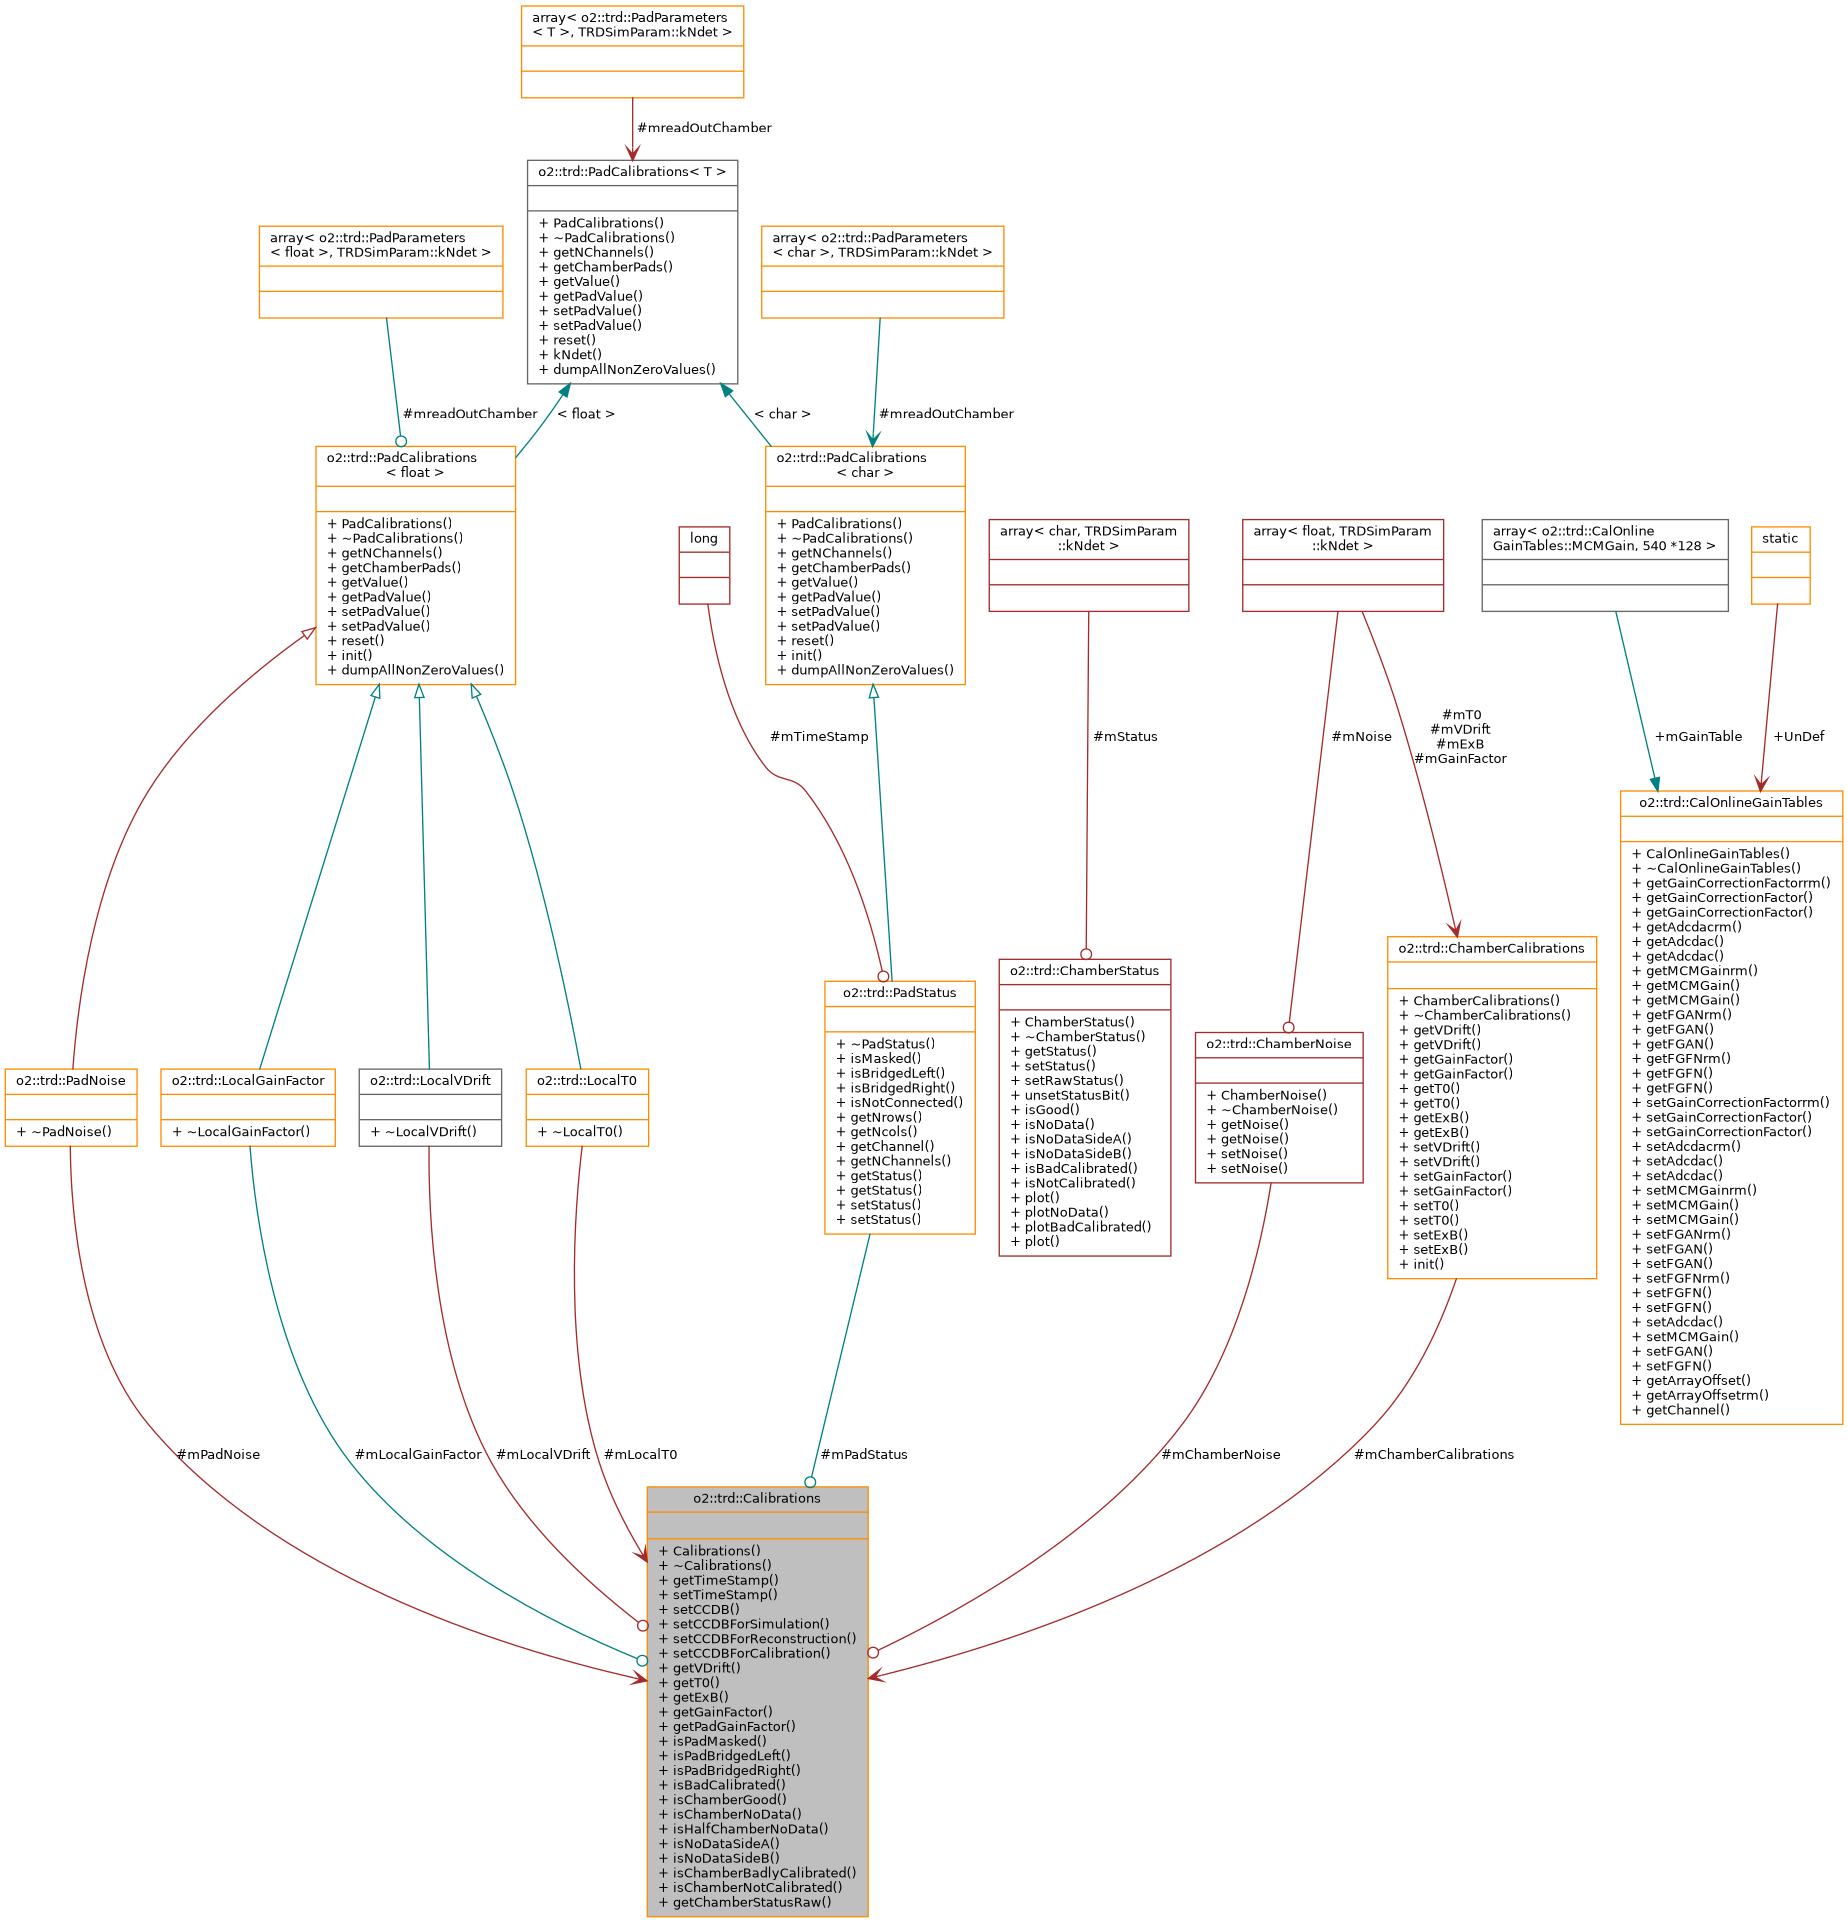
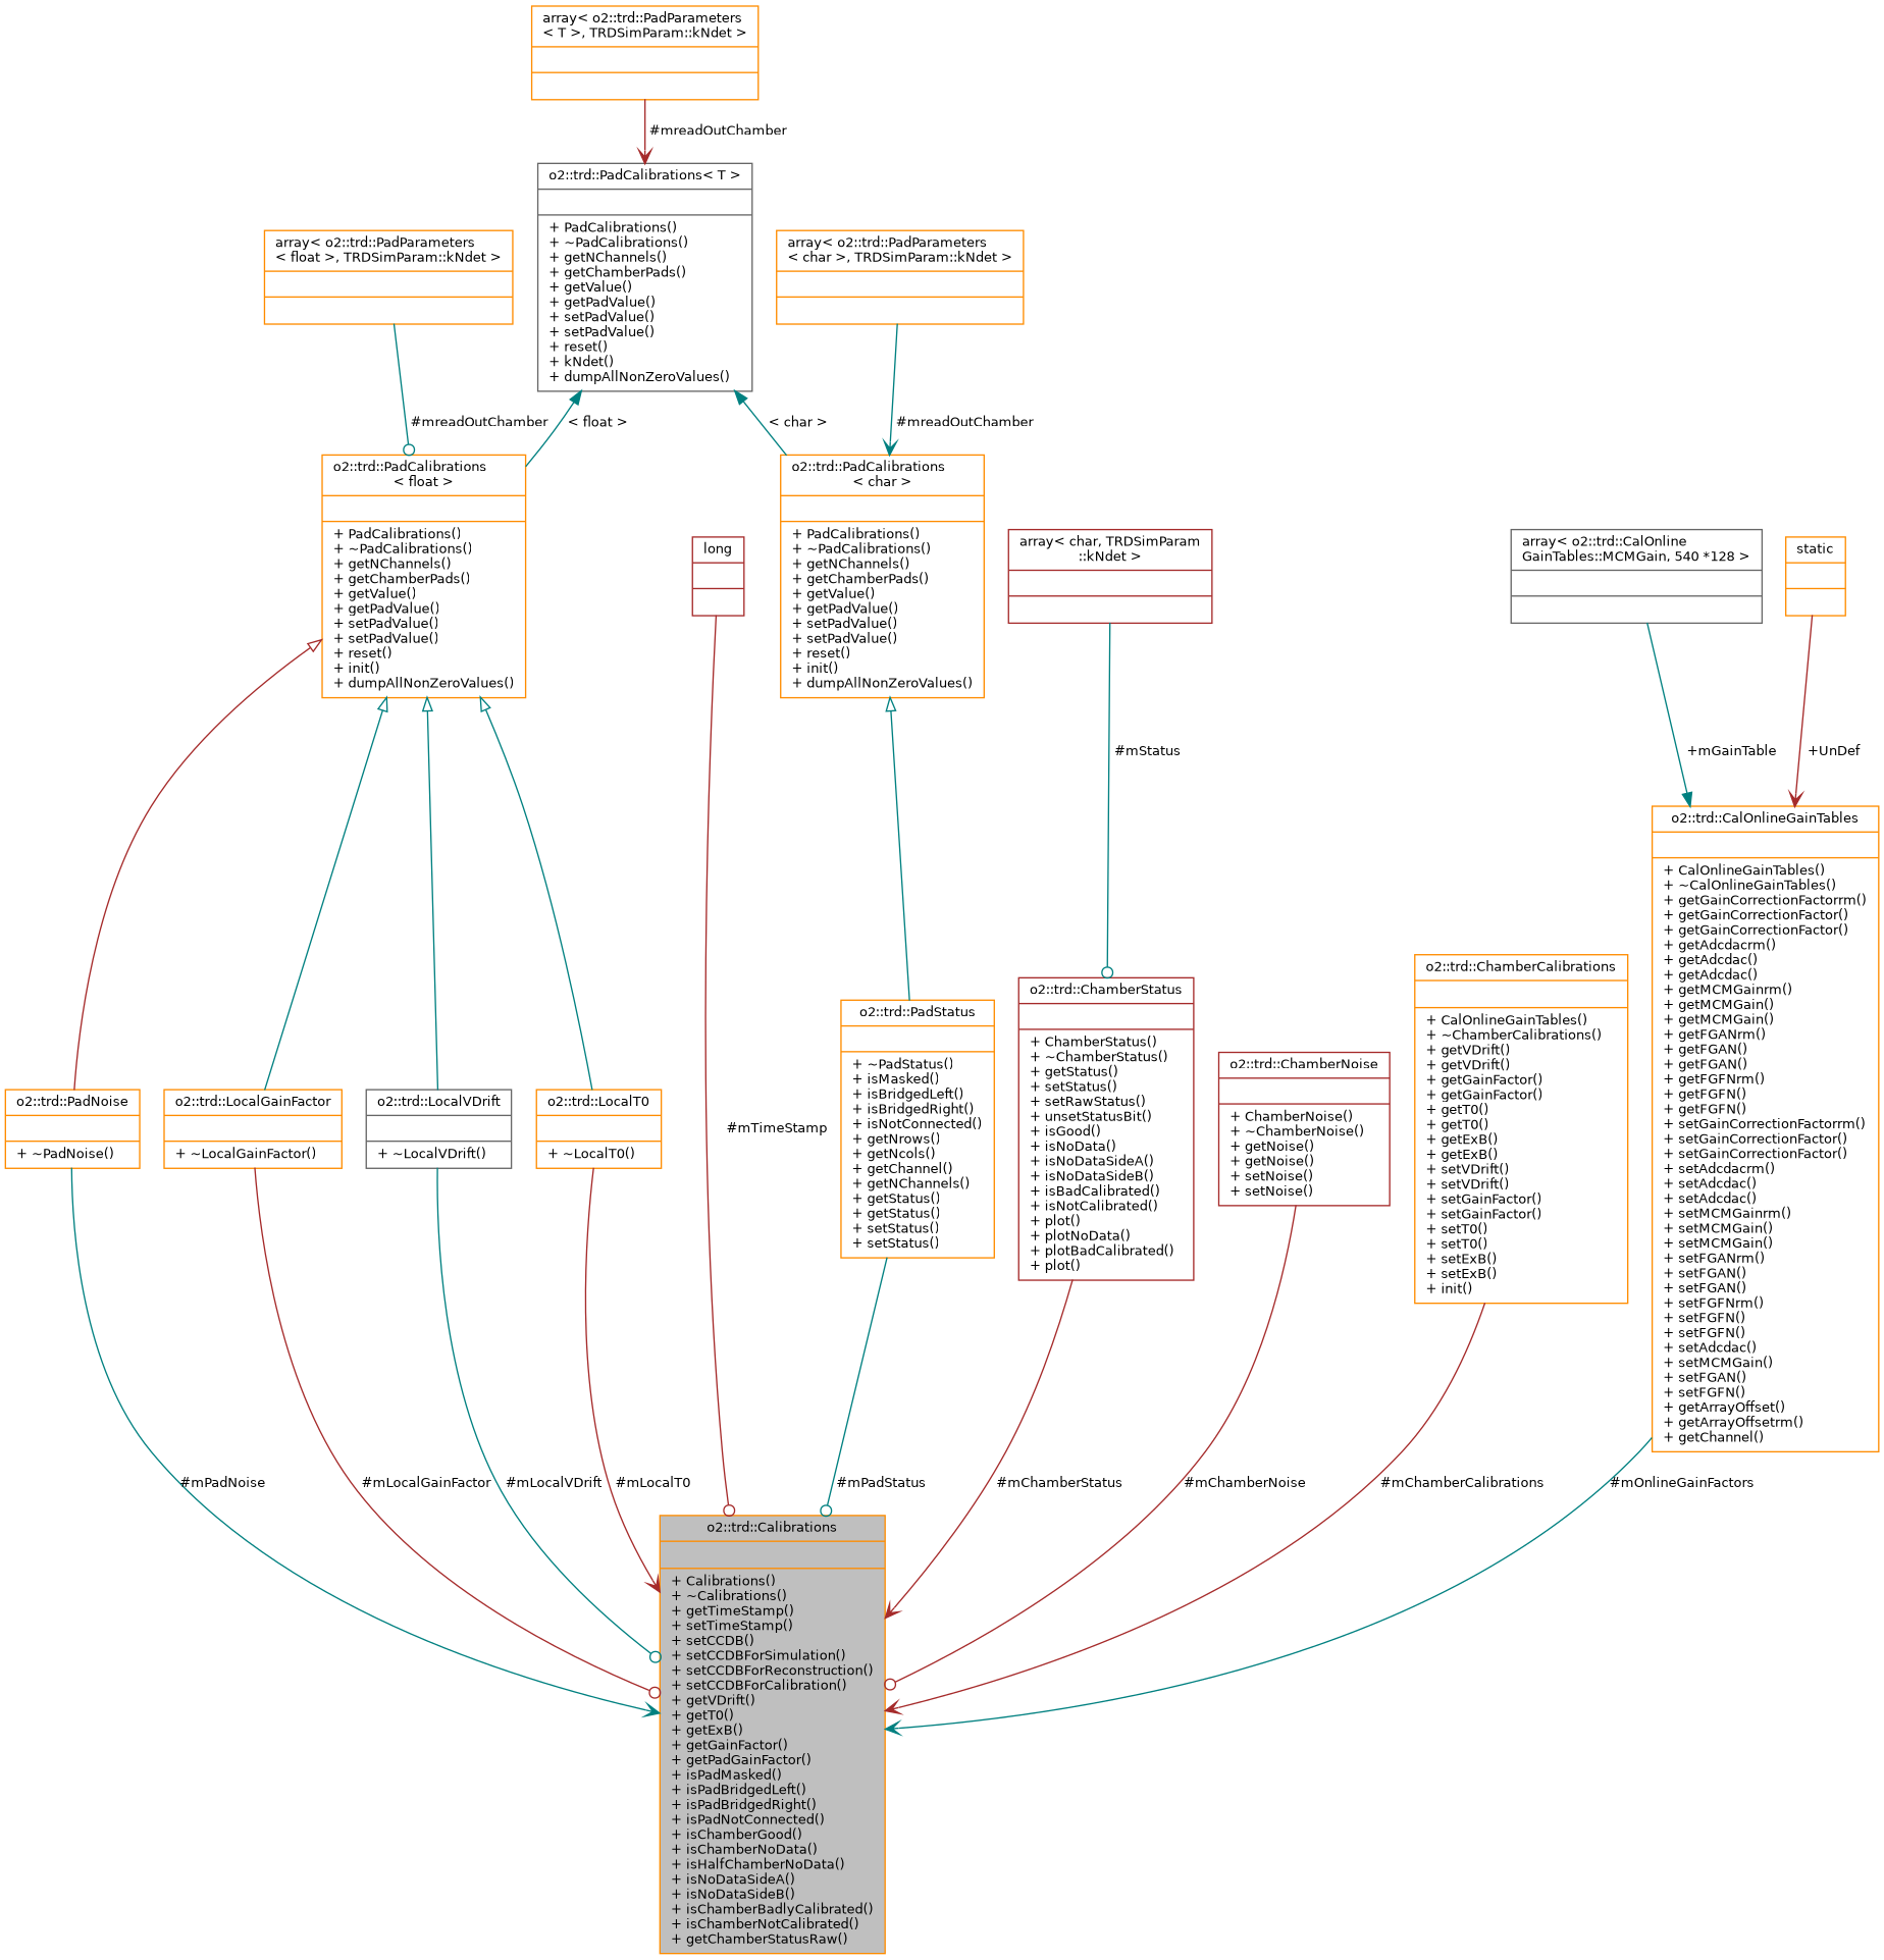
  digraph {
    node [color=darkorange fontname=Helvetica fontsize=10 shape=record]
    edge [arrowhead=vee color=teal fontname=Helvetica fontsize=10 labelfontname=Helvetica labelfontsize=10 style=solid]
-   n1 [fillcolor=grey75 fontcolor=black height=0.2 label="{o2::trd::Calibrations\n||+ Calibrations()\l+ ~Calibrations()\l+ getTimeStamp()\l+ setTimeStamp()\l+ setCCDB()\l+ setCCDBForSimulation()\l+ setCCDBForReconstruction()\l+ setCCDBForCalibration()\l+ getVDrift()\l+ getT0()\l+ getExB()\l+ getGainFactor()\l+ getPadGainFactor()\l+ isPadMasked()\l+ isPadBridgedLeft()\l+ isPadBridgedRight()\l+ isBadCalibrated()\l+ isChamberGood()\l+ isChamberNoData()\l+ isHalfChamberNoData()\l+ isNoDataSideA()\l+ isNoDataSideB()\l+ isChamberBadlyCalibrated()\l+ isChamberNotCalibrated()\l+ getChamberStatusRaw()\l}" style=filled width=0.4]
+   n1 [fillcolor=grey75 fontcolor=black height=0.2 label="{o2::trd::Calibrations\n||+ Calibrations()\l+ ~Calibrations()\l+ getTimeStamp()\l+ setTimeStamp()\l+ setCCDB()\l+ setCCDBForSimulation()\l+ setCCDBForReconstruction()\l+ setCCDBForCalibration()\l+ getVDrift()\l+ getT0()\l+ getExB()\l+ getGainFactor()\l+ getPadGainFactor()\l+ isPadMasked()\l+ isPadBridgedLeft()\l+ isPadBridgedRight()\l+ isPadNotConnected()\l+ isChamberGood()\l+ isChamberNoData()\l+ isHalfChamberNoData()\l+ isNoDataSideA()\l+ isNoDataSideB()\l+ isChamberBadlyCalibrated()\l+ isChamberNotCalibrated()\l+ getChamberStatusRaw()\l}" style=filled width=0.4]
    n2 [height=0.2 label="{o2::trd::PadNoise\n||+ ~PadNoise()\l}" width=0.4]
    n3 [height=0.2 label="{o2::trd::PadCalibrations\l\< float \>\n||+ PadCalibrations()\l+ ~PadCalibrations()\l+ getNChannels()\l+ getChamberPads()\l+ getValue()\l+ getPadValue()\l+ setPadValue()\l+ setPadValue()\l+ reset()\l+ init()\l+ dumpAllNonZeroValues()\l}" width=0.4]
    n4 [height=0.2 label="{o2::trd::LocalGainFactor\n||+ ~LocalGainFactor()\l}" width=0.4]
    n5 [color=gray40 height=0.2 label="{o2::trd::LocalVDrift\n||+ ~LocalVDrift()\l}" width=0.4]
    n6 [height=0.2 label="{o2::trd::LocalT0\n||+ ~LocalT0()\l}" width=0.4]
    n7 [height=0.2 label="{array\< o2::trd::PadParameters\l\< float \>, TRDSimParam::kNdet \>\n||}" width=0.4]
    n8 [color=gray40 height=0.2 label="{o2::trd::PadCalibrations\< T \>\n||+ PadCalibrations()\l+ ~PadCalibrations()\l+ getNChannels()\l+ getChamberPads()\l+ getValue()\l+ getPadValue()\l+ setPadValue()\l+ setPadValue()\l+ reset()\l+ kNdet()\l+ dumpAllNonZeroValues()\l}" width=0.4]
    n9 [height=0.2 label="{o2::trd::PadCalibrations\l\< char \>\n||+ PadCalibrations()\l+ ~PadCalibrations()\l+ getNChannels()\l+ getChamberPads()\l+ getValue()\l+ getPadValue()\l+ setPadValue()\l+ setPadValue()\l+ reset()\l+ init()\l+ dumpAllNonZeroValues()\l}" width=0.4]
    n10 [height=0.2 label="{o2::trd::PadStatus\n||+ ~PadStatus()\l+ isMasked()\l+ isBridgedLeft()\l+ isBridgedRight()\l+ isNotConnected()\l+ getNrows()\l+ getNcols()\l+ getChannel()\l+ getNChannels()\l+ getStatus()\l+ getStatus()\l+ setStatus()\l+ setStatus()\l}" width=0.4]
    n11 [height=0.2 label="{array\< o2::trd::PadParameters\l\< T \>, TRDSimParam::kNdet \>\n||}" width=0.4]
    n12 [color=brown height=0.2 label="{o2::trd::ChamberStatus\n||+ ChamberStatus()\l+ ~ChamberStatus()\l+ getStatus()\l+ setStatus()\l+ setRawStatus()\l+ unsetStatusBit()\l+ isGood()\l+ isNoData()\l+ isNoDataSideA()\l+ isNoDataSideB()\l+ isBadCalibrated()\l+ isNotCalibrated()\l+ plot()\l+ plotNoData()\l+ plotBadCalibrated()\l+ plot()\l}" width=0.4]
    n13 [color=brown height=0.2 label="{array\< char, TRDSimParam\l::kNdet \>\n||}" width=0.4]
    n14 [color=brown height=0.2 label="{o2::trd::ChamberNoise\n||+ ChamberNoise()\l+ ~ChamberNoise()\l+ getNoise()\l+ getNoise()\l+ setNoise()\l+ setNoise()\l}" width=0.4]
-   n15 [color=brown height=0.2 label="{array\< float, TRDSimParam\l::kNdet \>\n||}" width=0.4]
-   n16 [height=0.2 label="{o2::trd::ChamberCalibrations\n||+ ChamberCalibrations()\l+ ~ChamberCalibrations()\l+ getVDrift()\l+ getVDrift()\l+ getGainFactor()\l+ getGainFactor()\l+ getT0()\l+ getT0()\l+ getExB()\l+ getExB()\l+ setVDrift()\l+ setVDrift()\l+ setGainFactor()\l+ setGainFactor()\l+ setT0()\l+ setT0()\l+ setExB()\l+ setExB()\l+ init()\l}" width=0.4]
+   n16 [height=0.2 label="{o2::trd::ChamberCalibrations\n||+ CalOnlineGainTables()\l+ ~ChamberCalibrations()\l+ getVDrift()\l+ getVDrift()\l+ getGainFactor()\l+ getGainFactor()\l+ getT0()\l+ getT0()\l+ getExB()\l+ getExB()\l+ setVDrift()\l+ setVDrift()\l+ setGainFactor()\l+ setGainFactor()\l+ setT0()\l+ setT0()\l+ setExB()\l+ setExB()\l+ init()\l}" width=0.4]
    n17 [height=0.2 label="{o2::trd::CalOnlineGainTables\n||+ CalOnlineGainTables()\l+ ~CalOnlineGainTables()\l+ getGainCorrectionFactorrm()\l+ getGainCorrectionFactor()\l+ getGainCorrectionFactor()\l+ getAdcdacrm()\l+ getAdcdac()\l+ getAdcdac()\l+ getMCMGainrm()\l+ getMCMGain()\l+ getMCMGain()\l+ getFGANrm()\l+ getFGAN()\l+ getFGAN()\l+ getFGFNrm()\l+ getFGFN()\l+ getFGFN()\l+ setGainCorrectionFactorrm()\l+ setGainCorrectionFactor()\l+ setGainCorrectionFactor()\l+ setAdcdacrm()\l+ setAdcdac()\l+ setAdcdac()\l+ setMCMGainrm()\l+ setMCMGain()\l+ setMCMGain()\l+ setFGANrm()\l+ setFGAN()\l+ setFGAN()\l+ setFGFNrm()\l+ setFGFN()\l+ setFGFN()\l+ setAdcdac()\l+ setMCMGain()\l+ setFGAN()\l+ setFGFN()\l+ getArrayOffset()\l+ getArrayOffsetrm()\l+ getChannel()\l}" width=0.4]
    n18 [color=gray40 height=0.2 label="{array\< o2::trd::CalOnline\lGainTables::MCMGain, 540 *128 \>\n||}" width=0.4]
    n19 [height=0.2 label="{static\n||}" width=0.4]
    n20 [color=brown height=0.2 label="{long\n||}" width=0.4]
    n21 [height=0.2 label="{array\< o2::trd::PadParameters\l\< char \>, TRDSimParam::kNdet \>\n||}" width=0.4]
-   n2 -> n1 [color=brown label=" #mPadNoise"]
+   n2 -> n1 [label=" #mPadNoise"]
    n3 -> n2 [arrowtail=onormal color=brown dir=back arrowhead=""]
    n3 -> n4 [arrowtail=onormal dir=back arrowhead=""]
    n3 -> n5 [arrowtail=onormal dir=back arrowhead=""]
    n3 -> n6 [arrowtail=onormal dir=back arrowhead=""]
-   n4 -> n1 [arrowhead=odot label=" #mLocalGainFactor"]
-   n5 -> n1 [arrowhead=odot color=brown label=" #mLocalVDrift"]
+   n4 -> n1 [arrowhead=odot color=brown label=" #mLocalGainFactor"]
+   n5 -> n1 [arrowhead=odot label=" #mLocalVDrift"]
    n6 -> n1 [color=brown label=" #mLocalT0"]
    n7 -> n3 [arrowhead=odot label=" #mreadOutChamber"]
    n8 -> n3 [dir=back label=" \< float \>" arrowhead=""]
    n8 -> n9 [dir=back label=" \< char \>" arrowhead=""]
    n9 -> n10 [arrowtail=onormal dir=back arrowhead=""]
    n10 -> n1 [arrowhead=odot label=" #mPadStatus"]
    n11 -> n8 [color=brown label=" #mreadOutChamber"]
-   n13 -> n12 [arrowhead=odot color=brown label=" #mStatus"]
+   n12 -> n1 [color=brown label=" #mChamberStatus"]
+   n13 -> n12 [arrowhead=odot label=" #mStatus"]
    n14 -> n1 [arrowhead=odot color=brown label=" #mChamberNoise"]
-   n15 -> n14 [arrowhead=odot color=brown label=" #mNoise"]
-   n15 -> n16 [color=brown label=" #mT0\n#mVDrift\n#mExB\n#mGainFactor"]
    n16 -> n1 [color=brown label=" #mChamberCalibrations"]
+   n17 -> n1 [label=" #mOnlineGainFactors"]
    n18 -> n17 [arrowhead=normal label=" +mGainTable"]
    n19 -> n17 [color=brown label=" +UnDef"]
-   n20 -> n10 [arrowhead=odot color=brown label=" #mTimeStamp"]
+   n20 -> n1 [arrowhead=odot color=brown label=" #mTimeStamp"]
    n21 -> n9 [label=" #mreadOutChamber"]
  }
